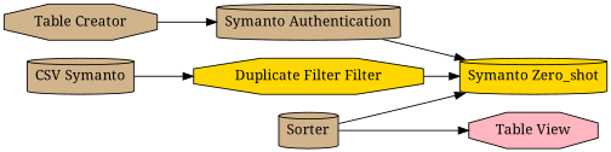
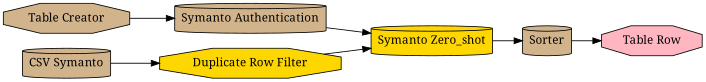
  digraph {
    fontname="Noto Serif"
    rankdir=LR
    node [fillcolor=tan fontname="Noto Serif" shape=cylinder style=filled]
    edge [fontname="Noto Serif"]
-   n1 [fillcolor=gold label="Duplicate Filter Filter" shape=octagon]
+   n1 [fillcolor=gold label="Duplicate Row Filter" shape=octagon]
    n2 [fillcolor=gold label="Symanto Zero_shot"]
    n3 [label=Sorter]
-   n4 [fillcolor=lightpink label="Table View" shape=octagon]
+   n4 [fillcolor=lightpink label="Table Row" shape=octagon]
    n5 [label="Table Creator" shape=octagon]
    n6 [label="Symanto Authentication"]
    n7 [label="CSV Symanto"]
    n1 -> n2
-   n3 -> n2
+   n2 -> n3
    n3 -> n4
    n5 -> n6
    n6 -> n2
    n7 -> n1
  }
